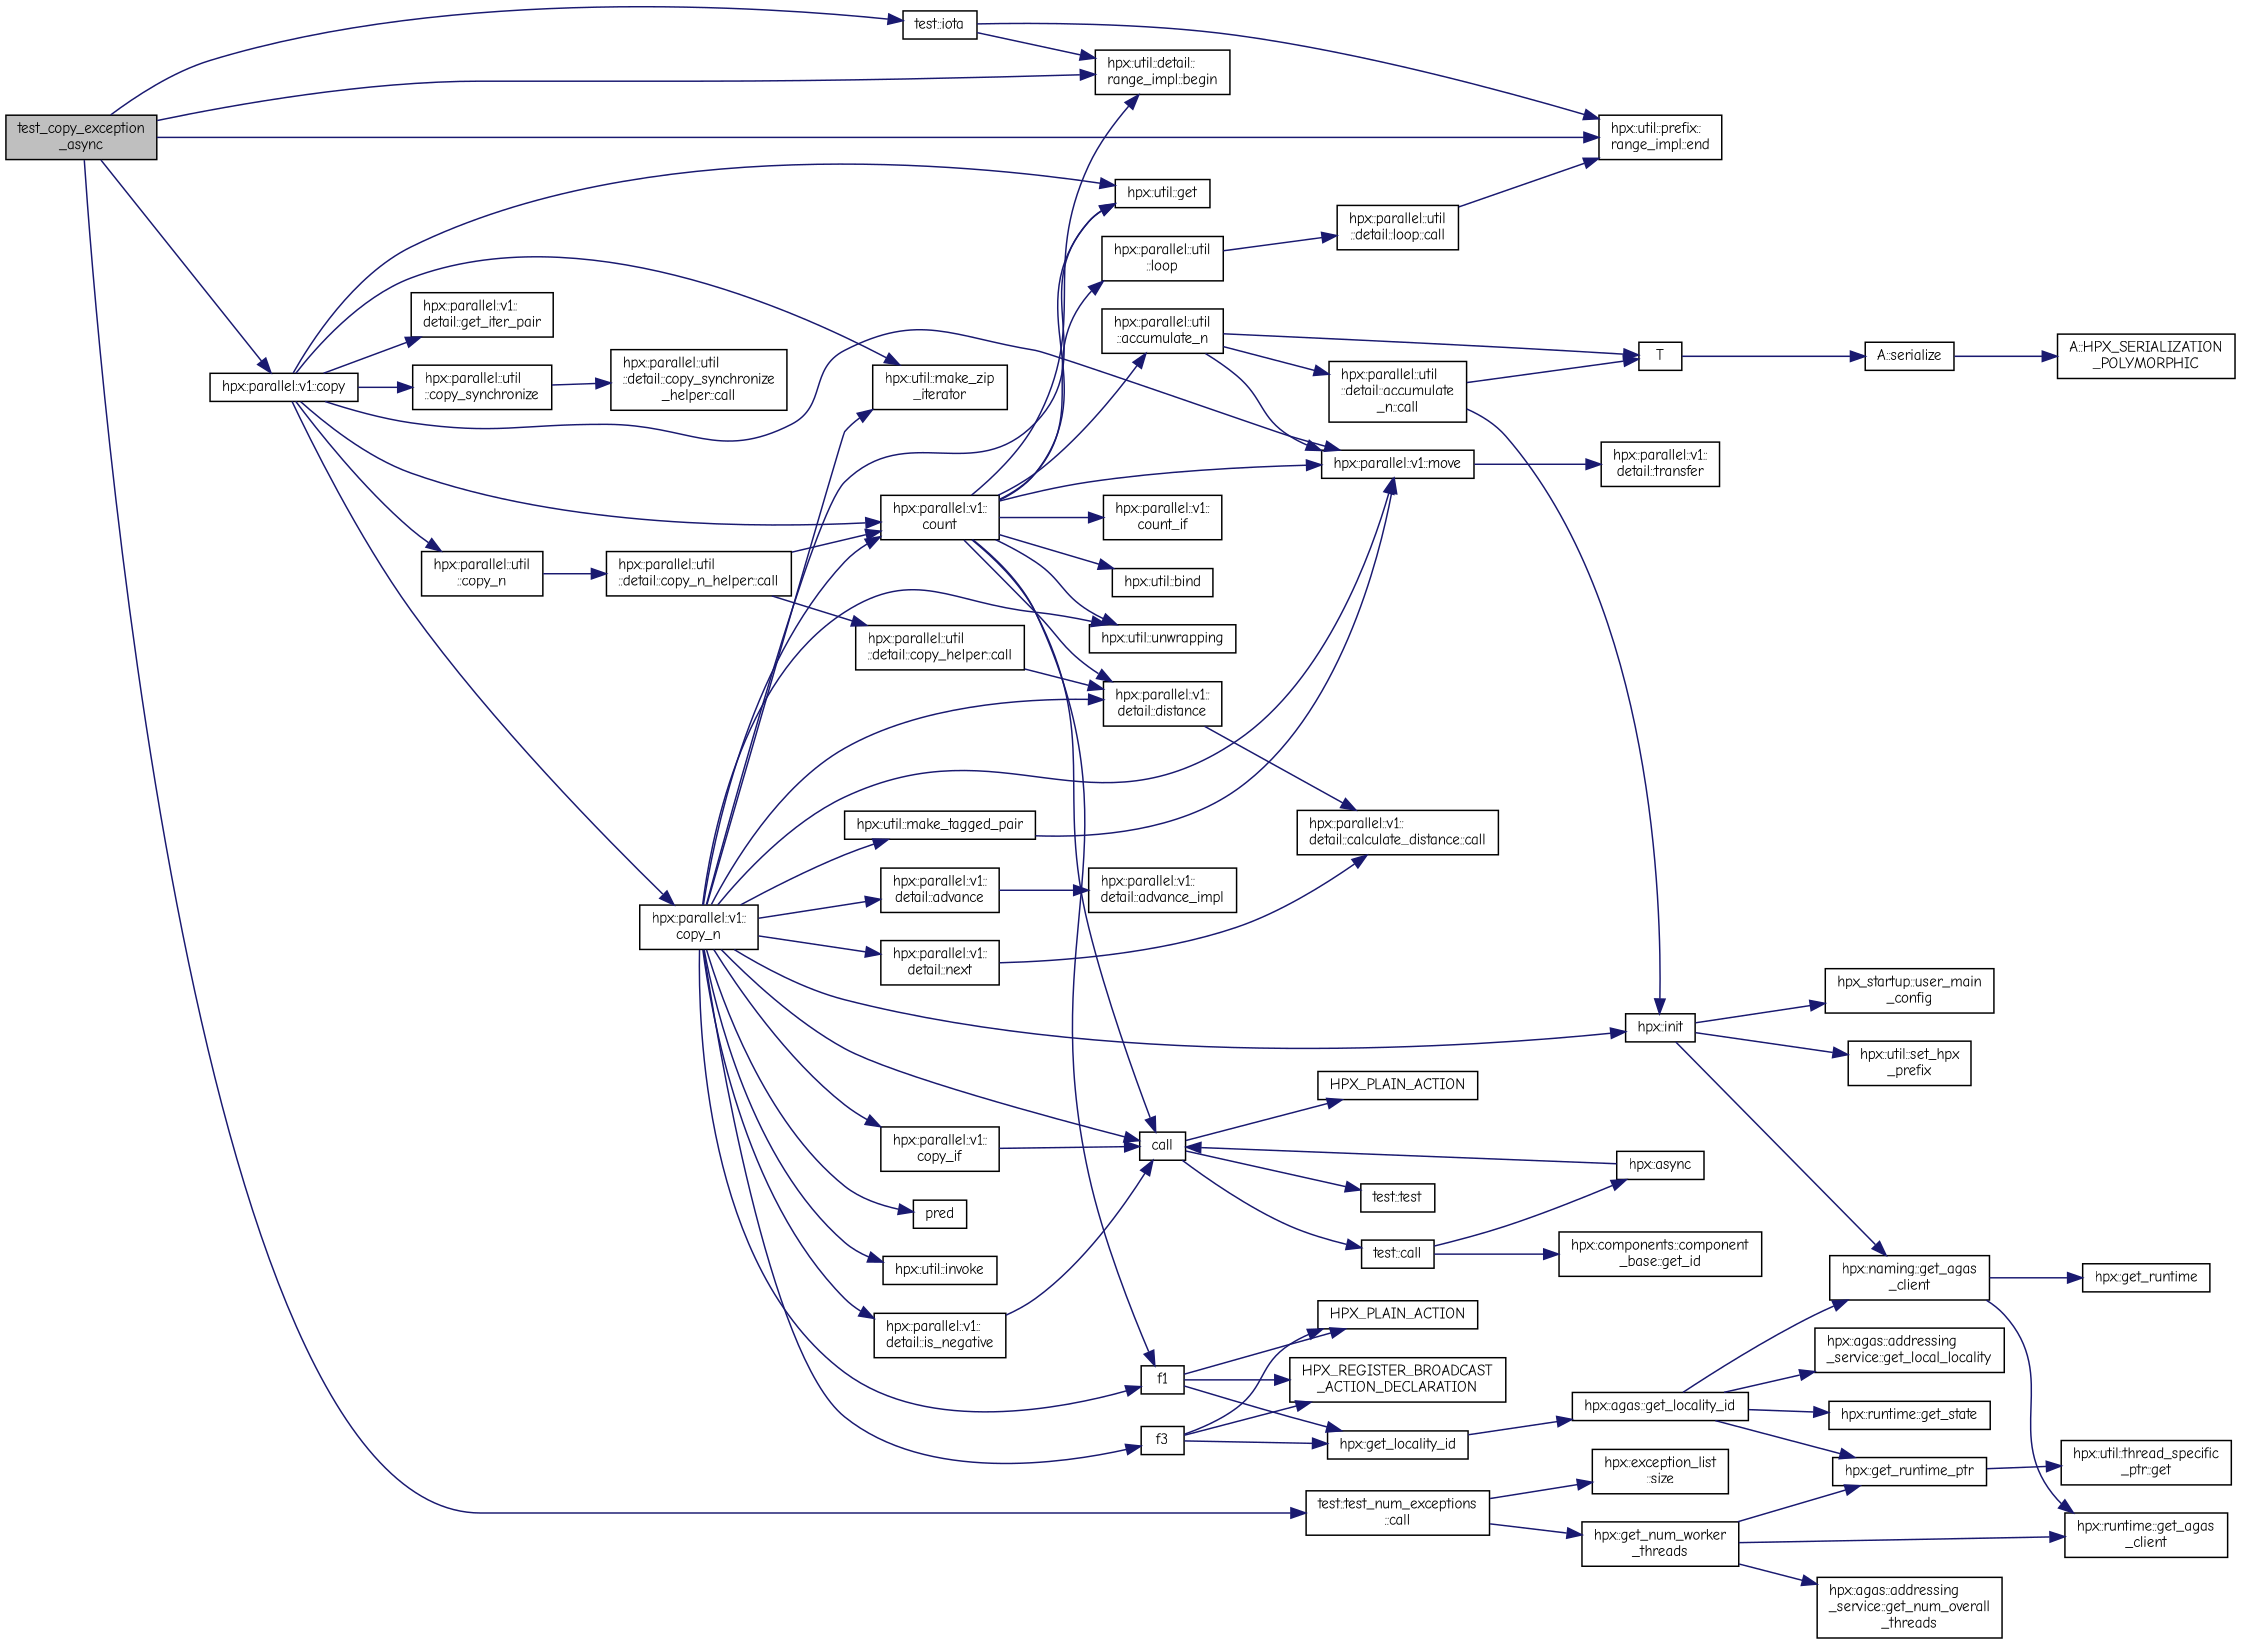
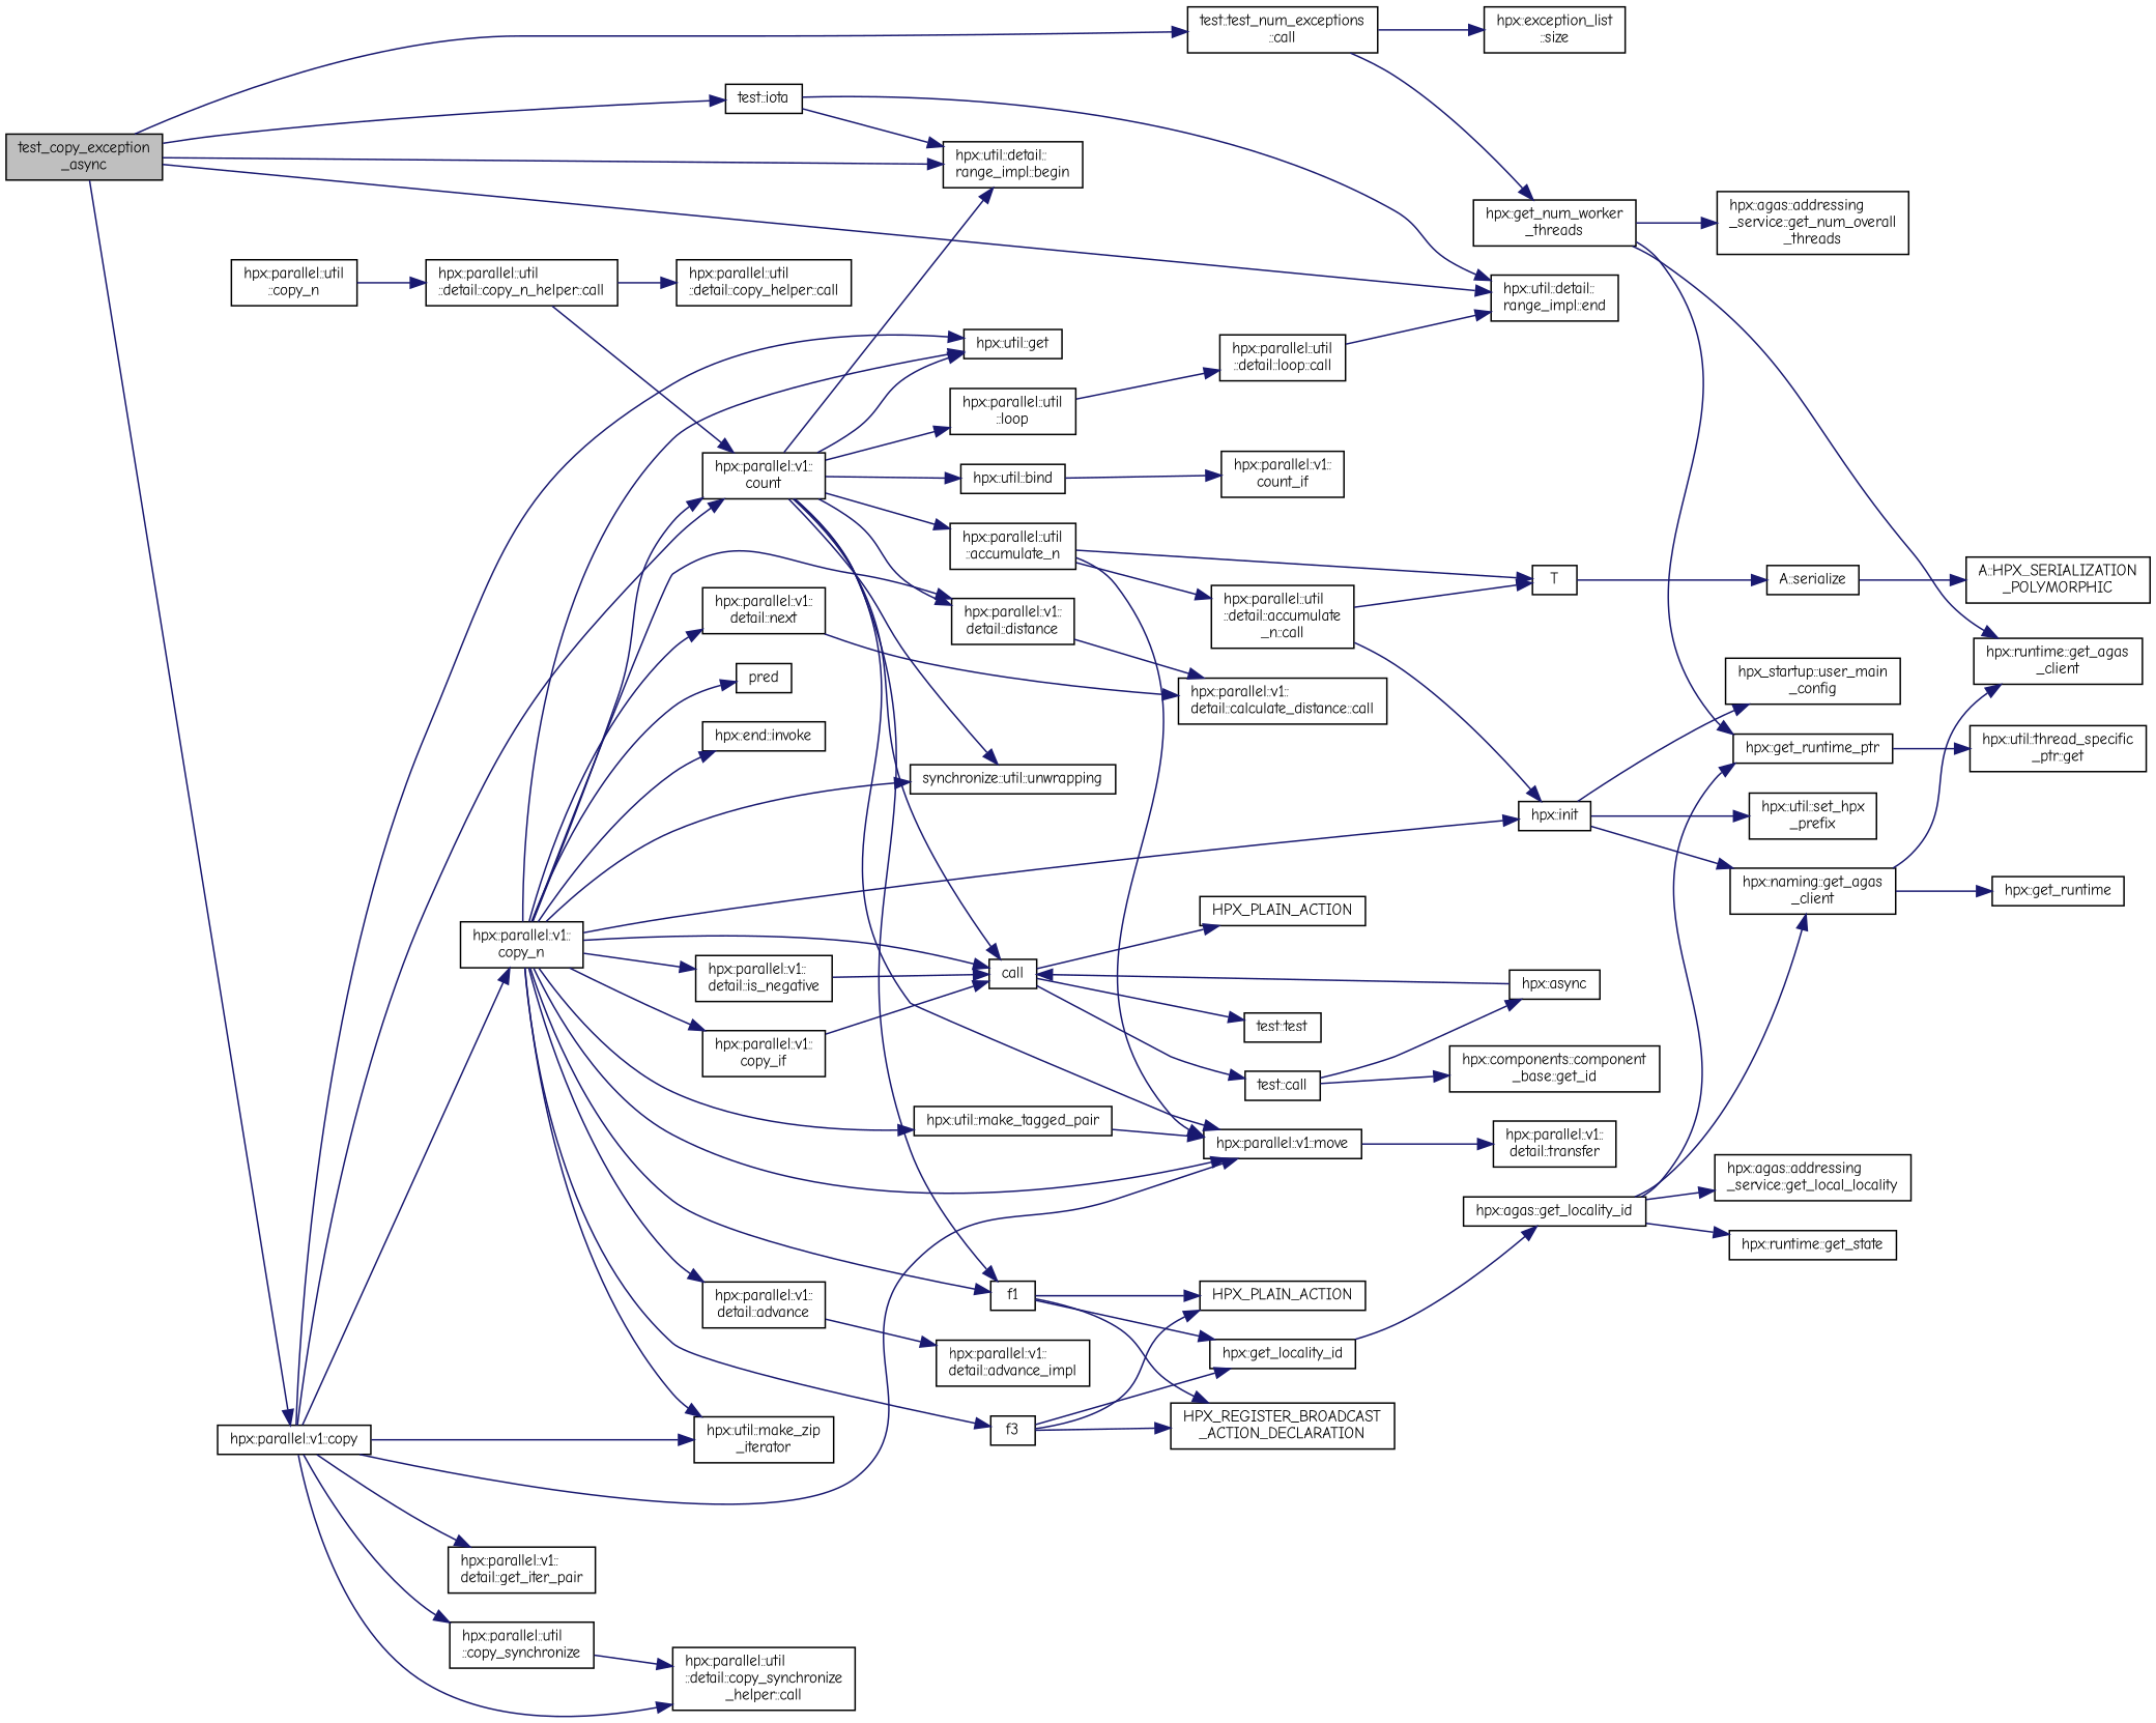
  digraph {
    fontname="Comic Neue"
    rankdir=LR
    node [color=black fillcolor=white fontname="Comic Neue" fontsize=10 shape=record style=filled]
    edge [color=midnightblue fontname="Comic Neue" fontsize=10 labelfontname=Helvetica labelfontsize=10 style=solid]
    n1 [fillcolor=grey75 fontcolor=black height=0.2 label="test_copy_exception\l_async" width=0.4]
    n2 [height=0.2 label="test::iota" width=0.4]
    n3 [height=0.2 label="hpx::util::detail::\lrange_impl::begin" width=0.4]
-   n4 [height=0.2 label="hpx::util::prefix::\lrange_impl::end" width=0.4]
+   n4 [height=0.2 label="hpx::util::detail::\lrange_impl::end" width=0.4]
    n5 [height=0.2 label="hpx::parallel::v1::copy" width=0.4]
    n6 [height=0.2 label="test::test_num_exceptions\l::call" width=0.4]
    n7 [height=0.2 label="hpx::parallel::v1::\lcopy_n" width=0.4]
    n8 [height=0.2 label="hpx::parallel::v1::move" width=0.4]
    n9 [height=0.2 label="hpx::util::get" width=0.4]
    n10 [height=0.2 label="hpx::parallel::v1::\lcount" width=0.4]
    n11 [height=0.2 label="hpx::util::make_zip\l_iterator" width=0.4]
    n12 [height=0.2 label="hpx::parallel::util\l::copy_n" width=0.4]
    n13 [height=0.2 label="hpx::parallel::v1::\ldetail::get_iter_pair" width=0.4]
    n14 [height=0.2 label="hpx::parallel::util\l::copy_synchronize" width=0.4]
    n15 [height=0.2 label="hpx::exception_list\l::size" width=0.4]
    n16 [height=0.2 label="hpx::get_num_worker\l_threads" width=0.4]
    n17 [height=0.2 label="hpx::util::make_tagged_pair" width=0.4]
    n18 [height=0.2 label="hpx::parallel::v1::\ldetail::is_negative" width=0.4]
    n19 [height=0.2 label=call width=0.4]
    n20 [height=0.2 label=pred width=0.4]
-   n21 [height=0.2 label="hpx::util::invoke" width=0.4]
+   n21 [height=0.2 label="hpx::end::invoke" width=0.4]
    n22 [height=0.2 label="hpx::parallel::v1::\lcopy_if" width=0.4]
    n23 [height=0.2 label=f1 width=0.4]
    n24 [height=0.2 label="hpx::parallel::v1::\ldetail::distance" width=0.4]
-   n25 [height=0.2 label="hpx::util::unwrapping" width=0.4]
+   n25 [height=0.2 label="synchronize::util::unwrapping" width=0.4]
    n26 [height=0.2 label="hpx::init" width=0.4]
    n27 [height=0.2 label=f3 width=0.4]
    n28 [height=0.2 label="hpx::parallel::v1::\ldetail::next" width=0.4]
    n29 [height=0.2 label="hpx::parallel::v1::\ldetail::advance" width=0.4]
    n30 [height=0.2 label="hpx::parallel::v1::\ldetail::transfer" width=0.4]
    n31 [height=0.2 label="hpx::parallel::v1::\lcount_if" width=0.4]
    n32 [height=0.2 label="hpx::parallel::util\l::loop" width=0.4]
    n33 [height=0.2 label="hpx::util::bind" width=0.4]
    n34 [height=0.2 label="hpx::parallel::util\l::accumulate_n" width=0.4]
    n35 [height=0.2 label="hpx::parallel::util\l::detail::copy_n_helper::call" width=0.4]
    n36 [height=0.2 label="hpx::parallel::util\l::detail::copy_synchronize\l_helper::call" width=0.4]
    n37 [height=0.2 label="test::test" width=0.4]
    n38 [height=0.2 label=HPX_PLAIN_ACTION width=0.4]
    n39 [height=0.2 label="test::call" width=0.4]
    n40 [height=0.2 label="hpx::get_locality_id" width=0.4]
    n41 [height=0.2 label=HPX_PLAIN_ACTION width=0.4]
    n42 [height=0.2 label="HPX_REGISTER_BROADCAST\l_ACTION_DECLARATION" width=0.4]
    n43 [height=0.2 label="hpx::parallel::v1::\ldetail::calculate_distance::call" width=0.4]
    n44 [height=0.2 label="hpx::naming::get_agas\l_client" width=0.4]
    n45 [height=0.2 label="hpx::util::set_hpx\l_prefix" width=0.4]
    n46 [height=0.2 label="hpx_startup::user_main\l_config" width=0.4]
    n47 [height=0.2 label="hpx::parallel::v1::\ldetail::advance_impl" width=0.4]
    n48 [height=0.2 label="hpx::async" width=0.4]
    n49 [height=0.2 label="hpx::components::component\l_base::get_id" width=0.4]
    n50 [height=0.2 label="hpx::parallel::util\l::detail::loop::call" width=0.4]
    n51 [height=0.2 label="hpx::parallel::util\l::detail::accumulate\l_n::call" width=0.4]
    n52 [height=0.2 label=T width=0.4]
    n53 [height=0.2 label="hpx::agas::get_locality_id" width=0.4]
    n54 [height=0.2 label="hpx::get_runtime_ptr" width=0.4]
    n55 [height=0.2 label="hpx::runtime::get_state" width=0.4]
    n56 [height=0.2 label="hpx::agas::addressing\l_service::get_local_locality" width=0.4]
    n57 [height=0.2 label="hpx::util::thread_specific\l_ptr::get" width=0.4]
    n58 [height=0.2 label="hpx::get_runtime" width=0.4]
    n59 [height=0.2 label="hpx::runtime::get_agas\l_client" width=0.4]
    n60 [height=0.2 label="A::serialize" width=0.4]
    n61 [height=0.2 label="A::HPX_SERIALIZATION\l_POLYMORPHIC" width=0.4]
    n62 [height=0.2 label="hpx::parallel::util\l::detail::copy_helper::call" width=0.4]
    n63 [height=0.2 label="hpx::agas::addressing\l_service::get_num_overall\l_threads" width=0.4]
    n1 -> n2
    n1 -> n3
    n1 -> n4
    n1 -> n5
    n1 -> n6
    n2 -> n3
    n2 -> n4
    n5 -> n7
    n5 -> n8
    n5 -> n9
    n5 -> n10
    n5 -> n11
-   n5 -> n12
+   n5 -> n36
    n5 -> n13
    n5 -> n14
    n6 -> n15
    n6 -> n16
    n7 -> n8
    n7 -> n9
    n7 -> n10
    n7 -> n11
    n7 -> n17
    n7 -> n18
    n7 -> n19
    n7 -> n20
    n7 -> n21
    n7 -> n22
    n7 -> n23
    n7 -> n24
    n7 -> n25
    n7 -> n26
    n7 -> n27
    n7 -> n28
    n7 -> n29
    n8 -> n30
    n10 -> n3
    n10 -> n8
    n10 -> n9
    n10 -> n19
    n10 -> n23
    n10 -> n24
    n10 -> n25
-   n10 -> n31
+   n33 -> n31
    n10 -> n32
    n10 -> n33
    n10 -> n34
    n12 -> n35
    n14 -> n36
    n16 -> n54
    n16 -> n59
    n16 -> n63
    n17 -> n8
    n18 -> n19
    n19 -> n37
    n19 -> n38
    n19 -> n39
    n22 -> n19
    n23 -> n40
    n23 -> n41
    n23 -> n42
    n24 -> n43
    n26 -> n44
    n26 -> n45
    n26 -> n46
    n27 -> n40
    n27 -> n41
    n27 -> n42
    n28 -> n43
    n29 -> n47
    n32 -> n50
    n34 -> n8
    n34 -> n51
    n34 -> n52
    n35 -> n10
    n35 -> n62
    n39 -> n48
    n39 -> n49
    n40 -> n53
    n44 -> n58
    n44 -> n59
    n48 -> n19
    n50 -> n4
    n51 -> n26
    n51 -> n52
    n52 -> n60
    n53 -> n44
    n53 -> n54
    n53 -> n55
    n53 -> n56
    n54 -> n57
    n60 -> n61
-   n62 -> n24
  }
